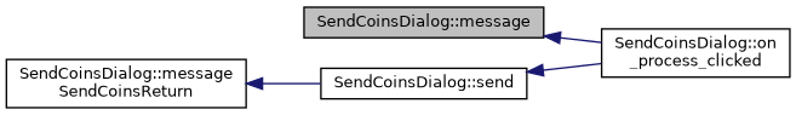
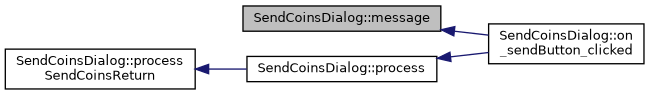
  digraph {
    rankdir=LR
    node [color=black fillcolor=white fontname=Helvetica fontsize=10 shape=record style=filled]
    edge [color=midnightblue dir=back fontname=Helvetica fontsize=10 labelfontname=Helvetica labelfontsize=10 style=solid]
    n1 [fillcolor=grey75 fontcolor=black height=0.2 label="SendCoinsDialog::message" width=0.4]
-   n2 [height=0.2 label="SendCoinsDialog::on\l_process_clicked" width=0.4]
-   n3 [height=0.2 label="SendCoinsDialog::message\lSendCoinsReturn" width=0.4]
-   n4 [height=0.2 label="SendCoinsDialog::send" width=0.4]
+   n2 [height=0.2 label="SendCoinsDialog::on\l_sendButton_clicked" width=0.4]
+   n3 [height=0.2 label="SendCoinsDialog::process\lSendCoinsReturn" width=0.4]
+   n4 [height=0.2 label="SendCoinsDialog::process" width=0.4]
    n1 -> n2
    n3 -> n4
    n4 -> n2
  }
